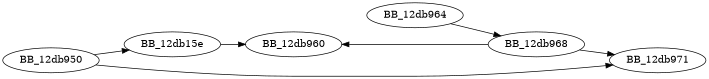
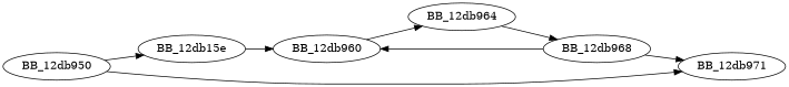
  digraph {
    rankdir=LR
    n1 [label=BB_12db15e]
    BB_12db950
    BB_12db971
    BB_12db960
    BB_12db964
    BB_12db968
    n1 -> BB_12db960
    BB_12db950 -> n1
    BB_12db950 -> BB_12db971
+   BB_12db960 -> BB_12db964
    BB_12db964 -> BB_12db968
    BB_12db968 -> BB_12db971
    BB_12db968 -> BB_12db960
  }
